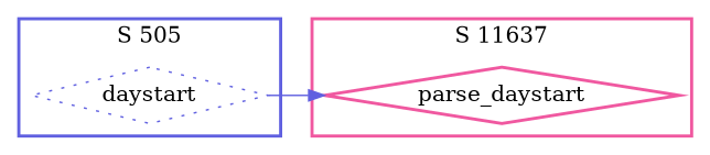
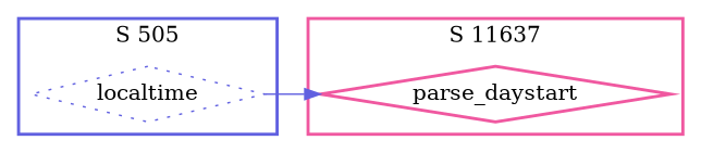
  digraph {
    rankdir=LR
    node [shape=diamond]
    n1 [color="#F058A0" label=parse_daystart style=bold]
-   n2 [color="#6060E0" label=daystart style=dotted]
+   n2 [color="#6060E0" label=localtime style=dotted]
    subgraph cluster_1 {
      color="#F058A0"
      label="S 11637"
      style=bold
      n1
    }
    subgraph cluster_2 {
      color="#6060E0"
      label="S 505"
      style=bold
      n2
    }
    n2 -> n1 [color="#6060E0"]
  }
